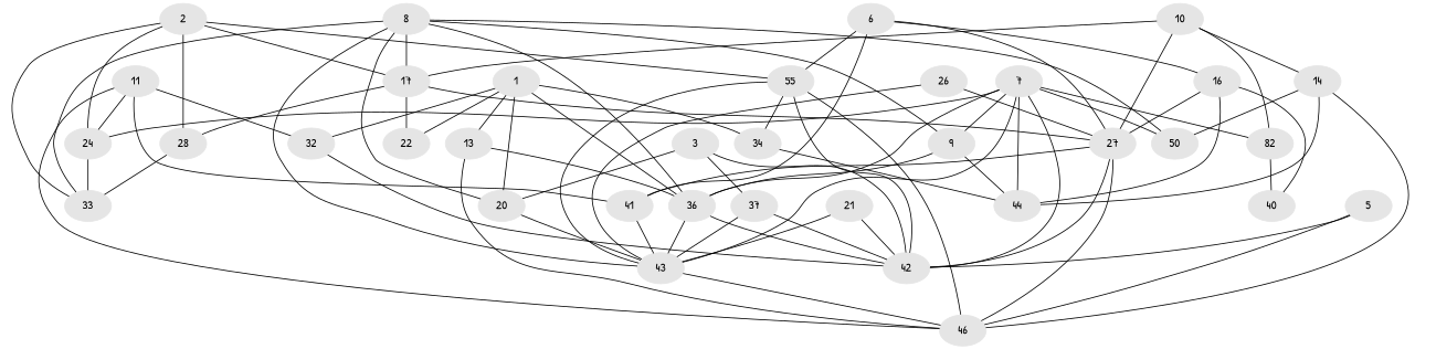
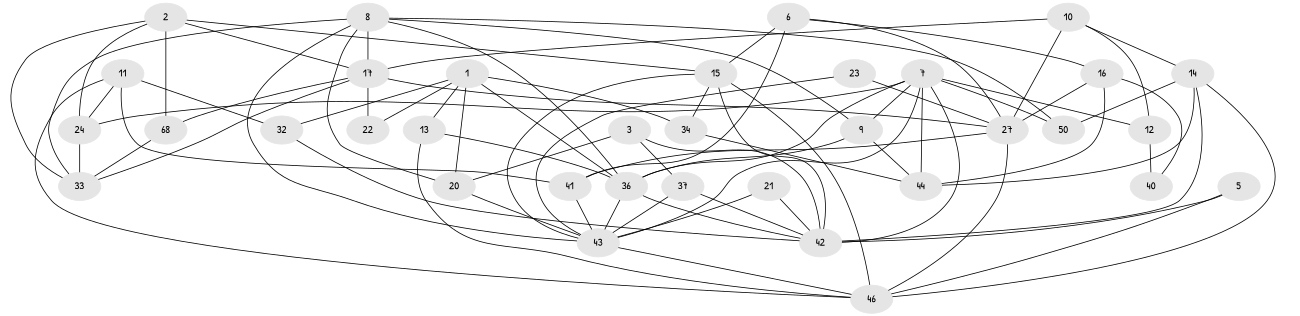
  graph {
    fontname="Patrick Hand"
    node [color=gray90 fontname="Patrick Hand" style=filled]
    edge [fontname="Patrick Hand"]
    1 [super="+35"]
    13
    20 [super="+26"]
    22
    32
    34
    36 [super="+48"]
    46 [super="+51"]
    43 [super="+49"]
    42 [super="+47"]
    44
    2 [super="+4"]
-   15 [super="+18" label=55]
+   15 [super="+18"]
    17 [super="+19"]
    24
-   28 [super="+38"]
+   28 [super="+38" label=68]
    33
    27 [super="+29"]
    3
    37
    5
    6 [super="+39"]
    16
    41
    40
    7 [super="+25"]
    9
-   12 [label=82]
+   12
    50
    8 [super="+45"]
    10
    14 [super="+31"]
    11 [super="+30"]
    21
-   23 [label=26]
+   23
    1 -- 13
    1 -- 20
    1 -- 22
    1 -- 32
    1 -- 34 [weight=2]
    1 -- 36
    13 -- 36
    13 -- 46
    20 -- 43
    32 -- 42
    34 -- 44
    36 -- 43
    36 -- 42
    43 -- 46
    2 -- 15
    2 -- 17
    2 -- 24
    2 -- 28
    2 -- 33
    15 -- 34
    15 -- 46
    15 -- 43
    15 -- 42
    17 -- 22
    17 -- 28
+   17 -- 33
    17 -- 27
    24 -- 33
    28 -- 33
    27 -- 46
-   27 -- 42
+   14 -- 42
    27 -- 41
    3 -- 20
    3 -- 42
    3 -- 37
    37 -- 43
    37 -- 42
    5 -- 46
    5 -- 42
    6 -- 15 [weight=2]
    6 -- 27
    6 -- 16
    6 -- 41
    16 -- 44
    16 -- 27
    16 -- 40
    41 -- 43
    7 -- 36
    7 -- 43
    7 -- 42
    7 -- 44
    7 -- 24
    7 -- 9
    7 -- 12
    7 -- 50
    9 -- 36
    9 -- 44
    12 -- 40
    8 -- 20
    8 -- 36
    8 -- 43
    8 -- 17
    8 -- 33
    8 -- 9
    8 -- 50
    10 -- 17
    10 -- 27
    10 -- 12
    10 -- 14
    14 -- 46
    14 -- 44
    14 -- 50
    11 -- 32
    11 -- 46
    11 -- 24
    11 -- 41
    21 -- 43
    21 -- 42
    23 -- 43
    23 -- 27
  }
